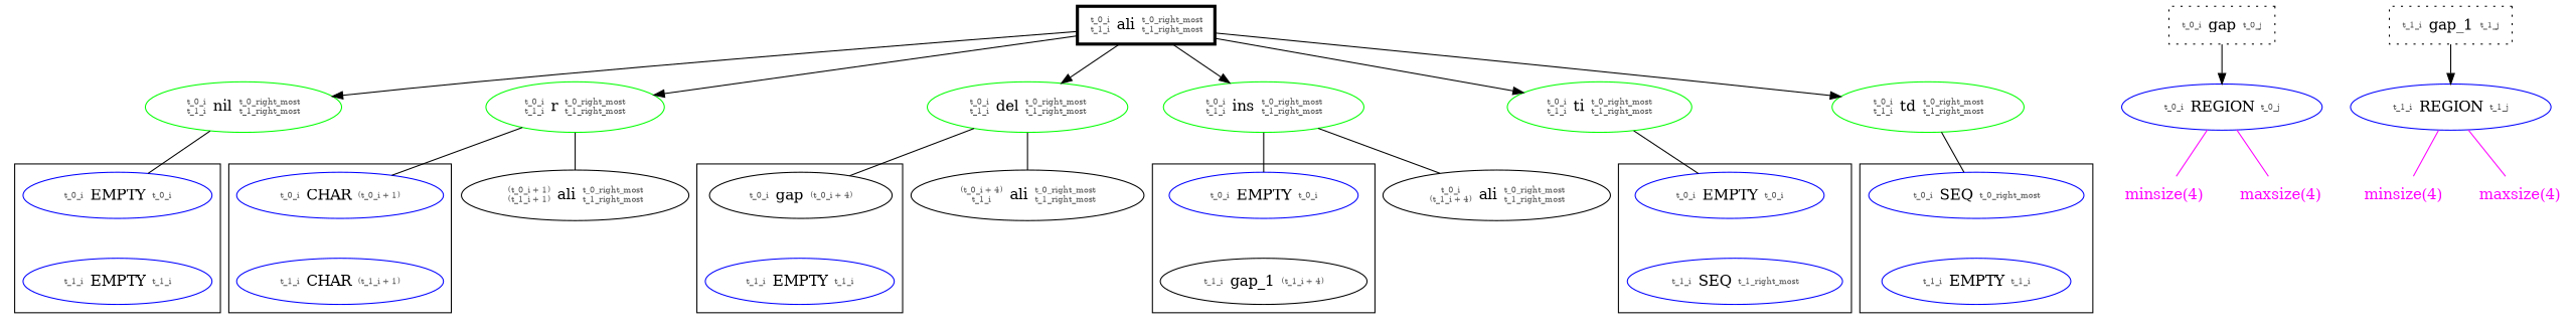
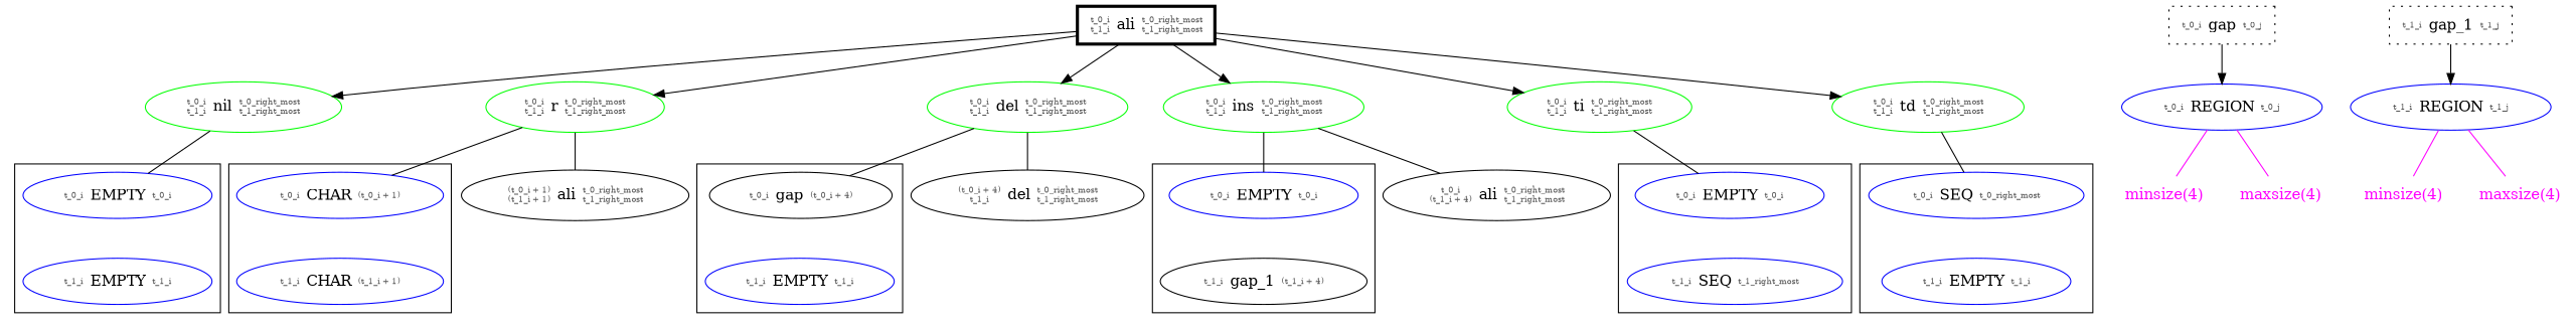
  digraph {
    node [color=blue]
    n1 [label=<<table border='0'><tr><td><font point-size='8' color='#555555'>t_0_i</font></td><td>EMPTY</td><td><font point-size='8' color='#555555'>t_0_i</font></td></tr></table>>]
    n2 [label=<<table border='0'><tr><td><font point-size='8' color='#555555'>t_1_i</font></td><td>EMPTY</td><td><font point-size='8' color='#555555'>t_1_i</font></td></tr></table>>]
    n3 [label=<<table border='0'><tr><td><font point-size='8' color='#555555'>t_0_i</font></td><td>CHAR</td><td><font point-size='8' color='#555555'>(t_0_i + 1)</font></td></tr></table>>]
    n4 [label=<<table border='0'><tr><td><font point-size='8' color='#555555'>t_1_i</font></td><td>CHAR</td><td><font point-size='8' color='#555555'>(t_1_i + 1)</font></td></tr></table>>]
    n5 [color=black label=<<table border='0'><tr><td><font point-size='8' color='#555555'>t_0_i</font></td><td>gap</td><td><font point-size='8' color='#555555'>(t_0_i + 4)</font></td></tr></table>>]
    n6 [label=<<table border='0'><tr><td><font point-size='8' color='#555555'>t_1_i</font></td><td>EMPTY</td><td><font point-size='8' color='#555555'>t_1_i</font></td></tr></table>>]
    n7 [label=<<table border='0'><tr><td><font point-size='8' color='#555555'>t_0_i</font></td><td>EMPTY</td><td><font point-size='8' color='#555555'>t_0_i</font></td></tr></table>>]
    n8 [color=black label=<<table border='0'><tr><td><font point-size='8' color='#555555'>t_1_i</font></td><td>gap_1</td><td><font point-size='8' color='#555555'>(t_1_i + 4)</font></td></tr></table>>]
    n9 [label=<<table border='0'><tr><td><font point-size='8' color='#555555'>t_0_i</font></td><td>EMPTY</td><td><font point-size='8' color='#555555'>t_0_i</font></td></tr></table>>]
    n10 [label=<<table border='0'><tr><td><font point-size='8' color='#555555'>t_1_i</font></td><td>SEQ</td><td><font point-size='8' color='#555555'>t_1_right_most</font></td></tr></table>>]
    n11 [label=<<table border='0'><tr><td><font point-size='8' color='#555555'>t_0_i</font></td><td>SEQ</td><td><font point-size='8' color='#555555'>t_0_right_most</font></td></tr></table>>]
    n12 [label=<<table border='0'><tr><td><font point-size='8' color='#555555'>t_1_i</font></td><td>EMPTY</td><td><font point-size='8' color='#555555'>t_1_i</font></td></tr></table>>]
    n13 [color=black label=<<table border='0'><tr><td><font point-size='8' color='#555555'>t_0_i<br/>t_1_i</font></td><td>ali</td><td><font point-size='8' color='#555555'>t_0_right_most<br/>t_1_right_most</font></td></tr></table>> penwidth=3 shape=box]
    n14 [color=green label=<<table border='0'><tr><td><font point-size='8' color='#555555'>t_0_i<br/>t_1_i</font></td><td>nil</td><td><font point-size='8' color='#555555'>t_0_right_most<br/>t_1_right_most</font></td></tr></table>>]
    n15 [color=green label=<<table border='0'><tr><td><font point-size='8' color='#555555'>t_0_i<br/>t_1_i</font></td><td>r</td><td><font point-size='8' color='#555555'>t_0_right_most<br/>t_1_right_most</font></td></tr></table>>]
    n16 [color=green label=<<table border='0'><tr><td><font point-size='8' color='#555555'>t_0_i<br/>t_1_i</font></td><td>del</td><td><font point-size='8' color='#555555'>t_0_right_most<br/>t_1_right_most</font></td></tr></table>>]
    n17 [color=green label=<<table border='0'><tr><td><font point-size='8' color='#555555'>t_0_i<br/>t_1_i</font></td><td>ins</td><td><font point-size='8' color='#555555'>t_0_right_most<br/>t_1_right_most</font></td></tr></table>>]
    n18 [color=green label=<<table border='0'><tr><td><font point-size='8' color='#555555'>t_0_i<br/>t_1_i</font></td><td>ti</td><td><font point-size='8' color='#555555'>t_0_right_most<br/>t_1_right_most</font></td></tr></table>>]
    n19 [color=green label=<<table border='0'><tr><td><font point-size='8' color='#555555'>t_0_i<br/>t_1_i</font></td><td>td</td><td><font point-size='8' color='#555555'>t_0_right_most<br/>t_1_right_most</font></td></tr></table>>]
    n20 [color=black label=<<table border='0'><tr><td><font point-size='8' color='#555555'>(t_0_i + 1)<br/>(t_1_i + 1)</font></td><td>ali</td><td><font point-size='8' color='#555555'>t_0_right_most<br/>t_1_right_most</font></td></tr></table>>]
-   n21 [color=black label=<<table border='0'><tr><td><font point-size='8' color='#555555'>(t_0_i + 4)<br/>t_1_i</font></td><td>ali</td><td><font point-size='8' color='#555555'>t_0_right_most<br/>t_1_right_most</font></td></tr></table>>]
+   n21 [color=black label=<<table border='0'><tr><td><font point-size='8' color='#555555'>(t_0_i + 4)<br/>t_1_i</font></td><td>del</td><td><font point-size='8' color='#555555'>t_0_right_most<br/>t_1_right_most</font></td></tr></table>>]
    n22 [color=black label=<<table border='0'><tr><td><font point-size='8' color='#555555'>t_0_i<br/>(t_1_i + 4)</font></td><td>ali</td><td><font point-size='8' color='#555555'>t_0_right_most<br/>t_1_right_most</font></td></tr></table>>]
    n23 [color=black label=<<table border='0'><tr><td><font point-size='8' color='#555555'>t_0_i</font></td><td>gap</td><td><font point-size='8' color='#555555'>t_0_j</font></td></tr></table>> shape=box style=dotted]
    n24 [label=<<table border='0'><tr><td><font point-size='8' color='#555555'>t_0_i</font></td><td>REGION</td><td><font point-size='8' color='#555555'>t_0_j</font></td></tr></table>>]
    n25 [fontcolor=magenta label="minsize(4)" shape=none color=""]
    n26 [fontcolor=magenta label="maxsize(4)" shape=none color=""]
    n27 [color=black label=<<table border='0'><tr><td><font point-size='8' color='#555555'>t_1_i</font></td><td>gap_1</td><td><font point-size='8' color='#555555'>t_1_j</font></td></tr></table>> shape=box style=dotted]
    n28 [label=<<table border='0'><tr><td><font point-size='8' color='#555555'>t_1_i</font></td><td>REGION</td><td><font point-size='8' color='#555555'>t_1_j</font></td></tr></table>>]
    n29 [fontcolor=magenta label="minsize(4)" shape=none color=""]
    n30 [fontcolor=magenta label="maxsize(4)" shape=none color=""]
    subgraph cluster_1 {
      n1
      n2
    }
    subgraph cluster_2 {
      n3
      n4
    }
    subgraph cluster_3 {
      n5
      n6
    }
    subgraph cluster_4 {
      n7
      n8
    }
    subgraph cluster_5 {
      n9
      n10
    }
    subgraph cluster_6 {
      n11
      n12
    }
    n1 -> n2 [style=invis]
    n3 -> n4 [style=invis]
    n5 -> n6 [style=invis]
    n7 -> n8 [style=invis]
    n9 -> n10 [style=invis]
    n11 -> n12 [style=invis]
    n13 -> n14
    n13 -> n15
    n13 -> n16
    n13 -> n17
    n13 -> n18
    n13 -> n19
    n14 -> n1 [arrowhead=none]
    n15 -> n3 [arrowhead=none]
    n15 -> n20 [arrowhead=none]
    n16 -> n5 [arrowhead=none]
    n16 -> n21 [arrowhead=none]
    n17 -> n7 [arrowhead=none]
    n17 -> n22 [arrowhead=none]
    n18 -> n9 [arrowhead=none]
    n19 -> n11 [arrowhead=none]
    n23 -> n24
    n24 -> n25 [arrowhead=none color=magenta]
    n24 -> n26 [arrowhead=none color=magenta]
    n27 -> n28
    n28 -> n29 [arrowhead=none color=magenta]
    n28 -> n30 [arrowhead=none color=magenta]
  }
